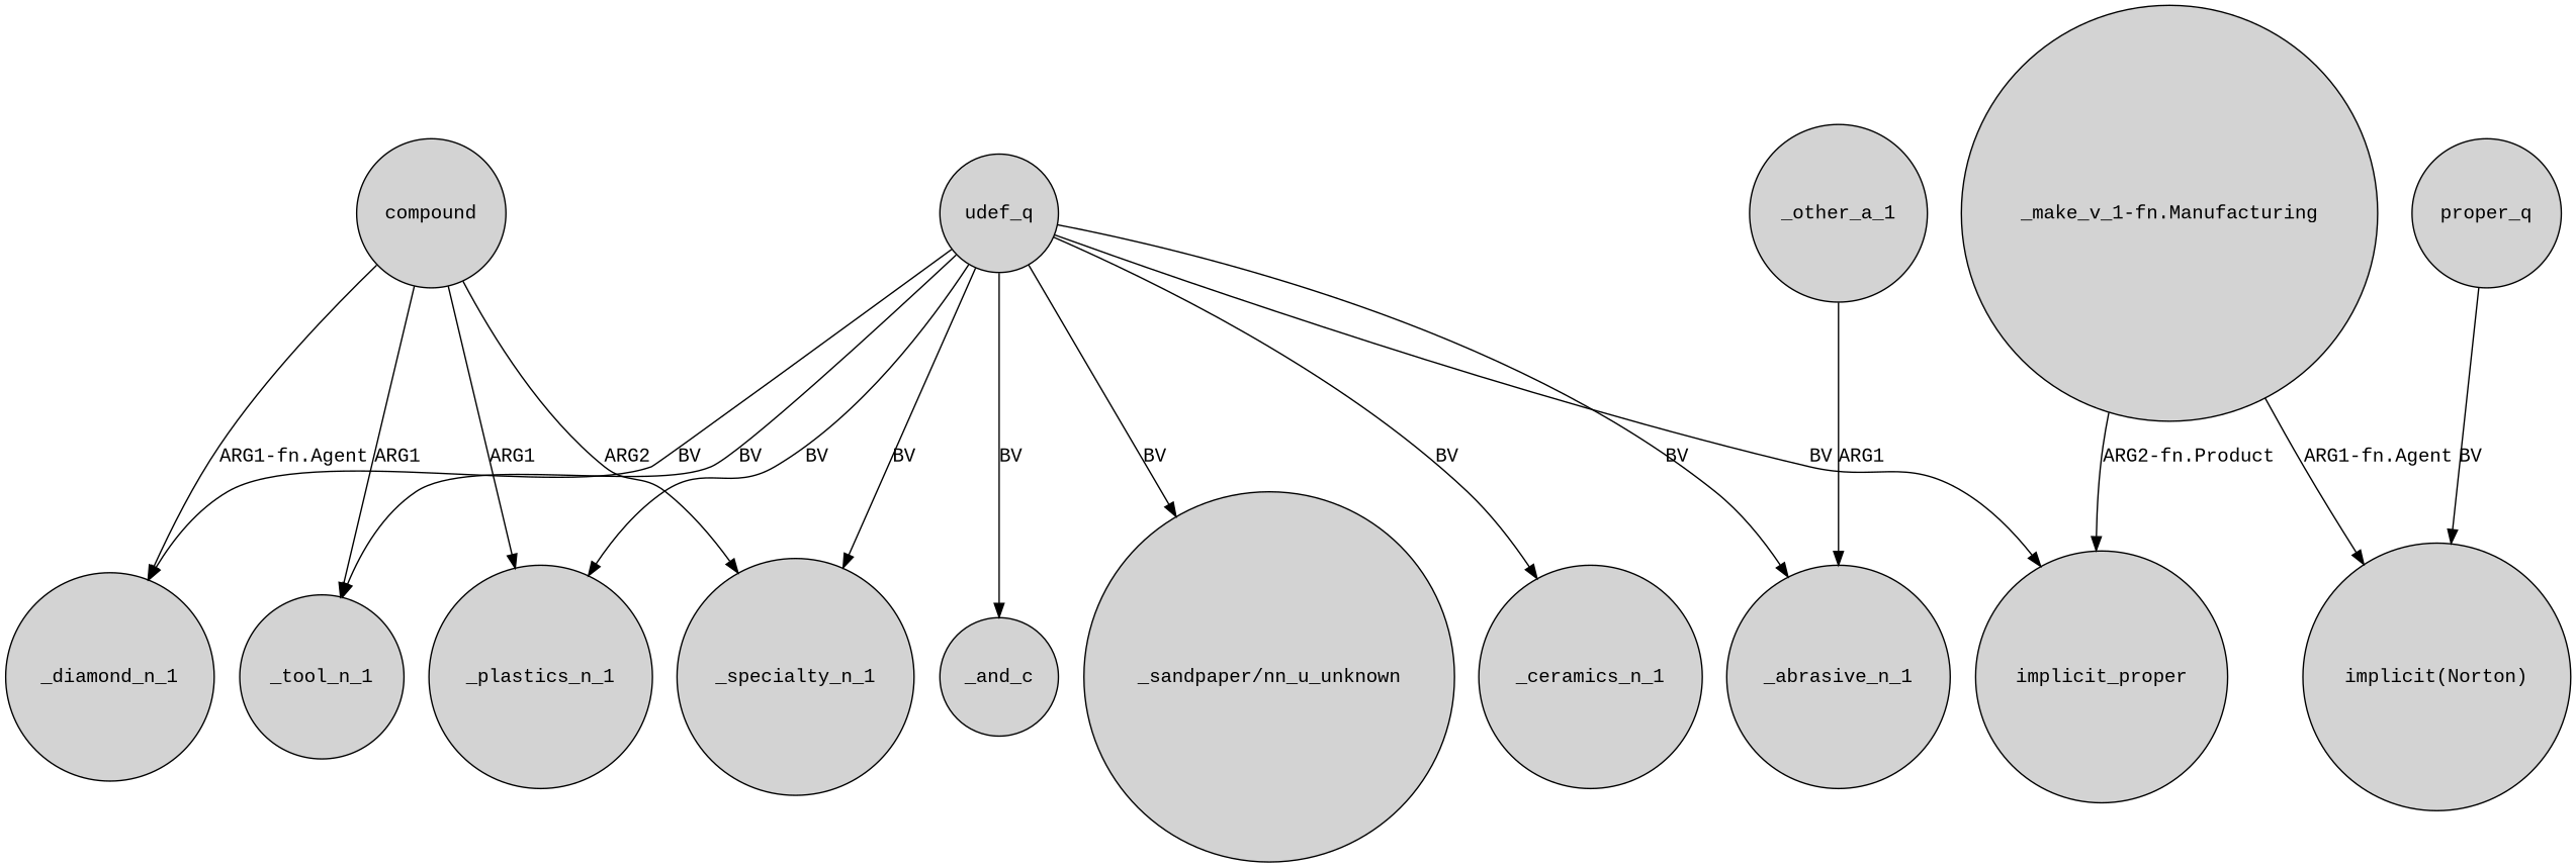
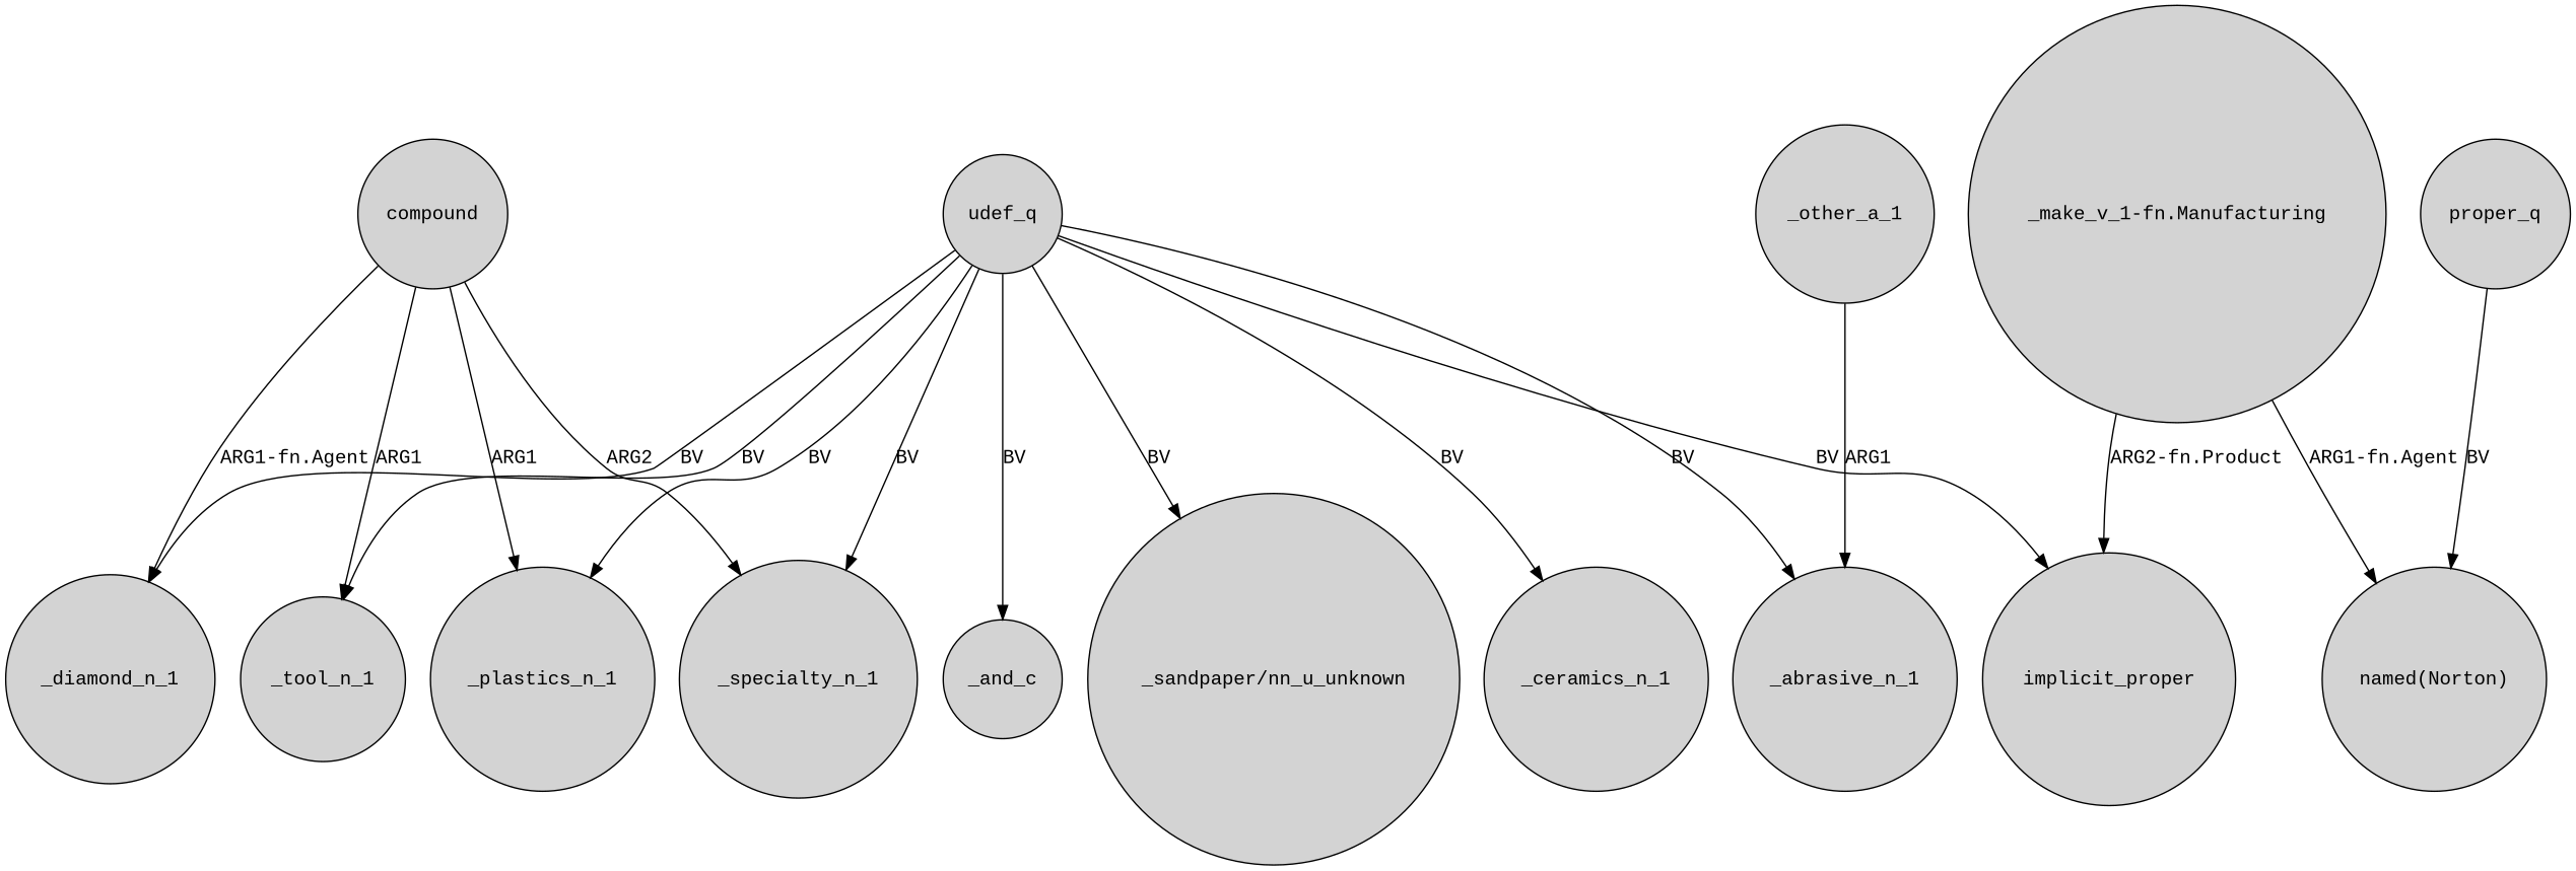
  digraph {
    fontname="Liberation Mono"
    node [fontname="Liberation Mono" shape=circle style=filled]
    edge [fontname="Liberation Mono"]
    udef_q
    _plastics_n_1
    _specialty_n_1
    n4 [label=implicit_proper]
    _tool_n_1
    _diamond_n_1
    _and_c
    _abrasive_n_1
    "_sandpaper/nn_u_unknown"
    _ceramics_n_1
    "_make_v_1-fn.Manufacturing"
-   "named(Norton)" [label="implicit(Norton)"]
+   "named(Norton)"
    compound
    _other_a_1
    proper_q
    udef_q -> _plastics_n_1 [label=BV]
    udef_q -> _specialty_n_1 [label=BV]
    udef_q -> n4 [label=BV]
    udef_q -> _tool_n_1 [label=BV]
    udef_q -> _diamond_n_1 [label=BV]
    udef_q -> _and_c [label=BV]
    udef_q -> _abrasive_n_1 [label=BV]
    udef_q -> "_sandpaper/nn_u_unknown" [label=BV]
    udef_q -> _ceramics_n_1 [label=BV]
    "_make_v_1-fn.Manufacturing" -> n4 [label="ARG2-fn.Product"]
    "_make_v_1-fn.Manufacturing" -> "named(Norton)" [label="ARG1-fn.Agent"]
    compound -> _plastics_n_1 [label=ARG1]
    compound -> _specialty_n_1 [label=ARG2]
    compound -> _tool_n_1 [label=ARG1]
    compound -> _diamond_n_1 [label="ARG1-fn.Agent"]
    _other_a_1 -> _abrasive_n_1 [label=ARG1]
    proper_q -> "named(Norton)" [label=BV]
  }
